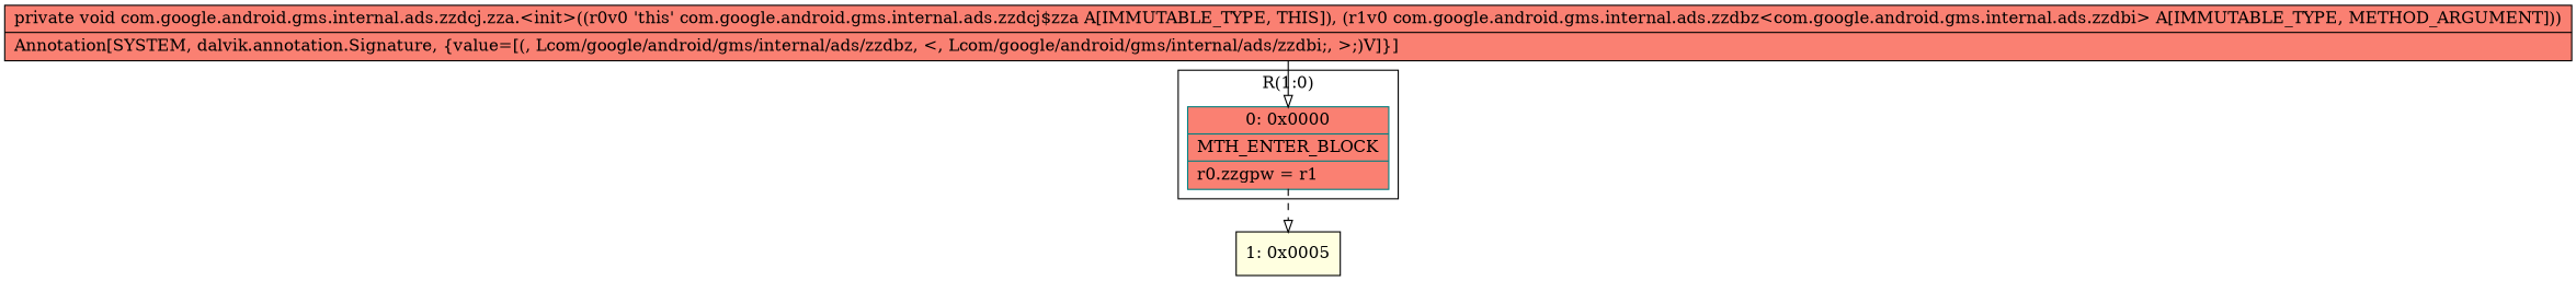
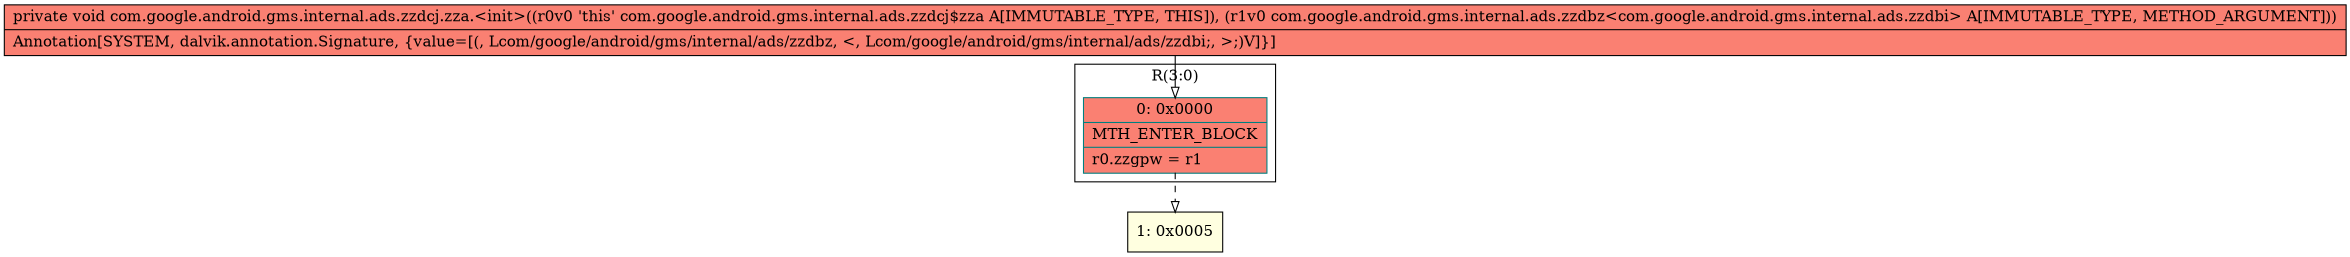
  digraph {
    node [color=black shape=record style=filled fillcolor=salmon]
    edge [arrowhead=onormal]
    n1 [color=teal label="{0\:\ 0x0000|MTH_ENTER_BLOCK\l|r0.zzgpw = r1\l}"]
    n2 [label="{1\:\ 0x0005}" fillcolor=lightyellow]
    n3 [label="{private void com.google.android.gms.internal.ads.zzdcj.zza.\<init\>((r0v0 'this' com.google.android.gms.internal.ads.zzdcj$zza A[IMMUTABLE_TYPE, THIS]), (r1v0 com.google.android.gms.internal.ads.zzdbz\<com.google.android.gms.internal.ads.zzdbi\> A[IMMUTABLE_TYPE, METHOD_ARGUMENT]))  | Annotation[SYSTEM, dalvik.annotation.Signature, \{value=[(, Lcom\/google\/android\/gms\/internal\/ads\/zzdbz, \<, Lcom\/google\/android\/gms\/internal\/ads\/zzdbi;, \>;)V]\}]\l}"]
    subgraph cluster_1 {
-     label="R(1:0)"
+     label="R(3:0)"
      n1
    }
    n1 -> n2 [style=dashed]
    n3 -> n1 [style=solid]
  }
